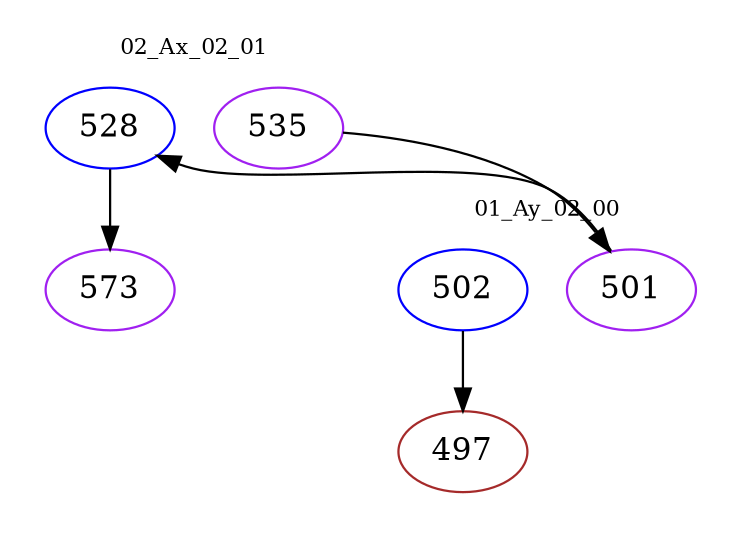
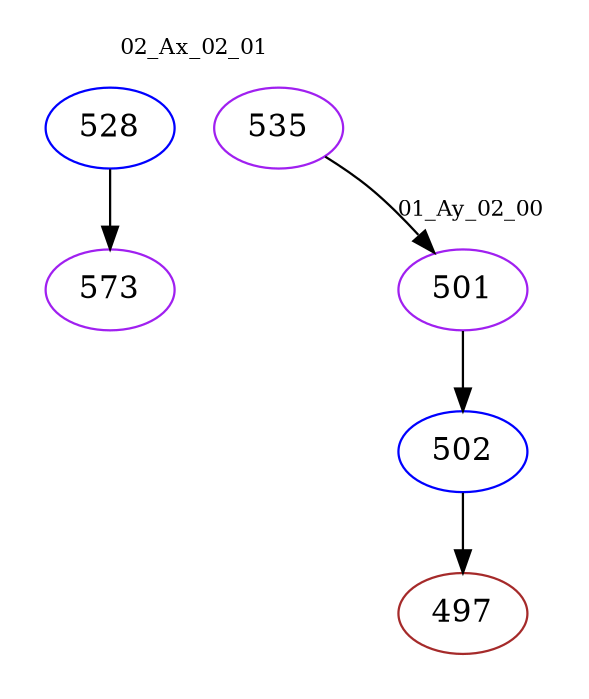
  digraph {
    node [color=purple]
    edge [color=black]
    n1 [label=535]
    n2 [color=blue label=528]
    n3 [label=573]
    n4 [label=501]
    n5 [color=blue label=502]
    n6 [color=brown label=497]
    subgraph cluster_1 {
      color=white
      fontsize=10
      label="02_Ax_02_01"
      n1
      n2
      n3
    }
    subgraph cluster_2 {
      color=white
      fontsize=10
      label="01_Ay_02_00"
      n4
      n5
      n6
    }
    n1 -> n4
    n2 -> n3
-   n4 -> n2
+   n4 -> n5
    n5 -> n6
  }
